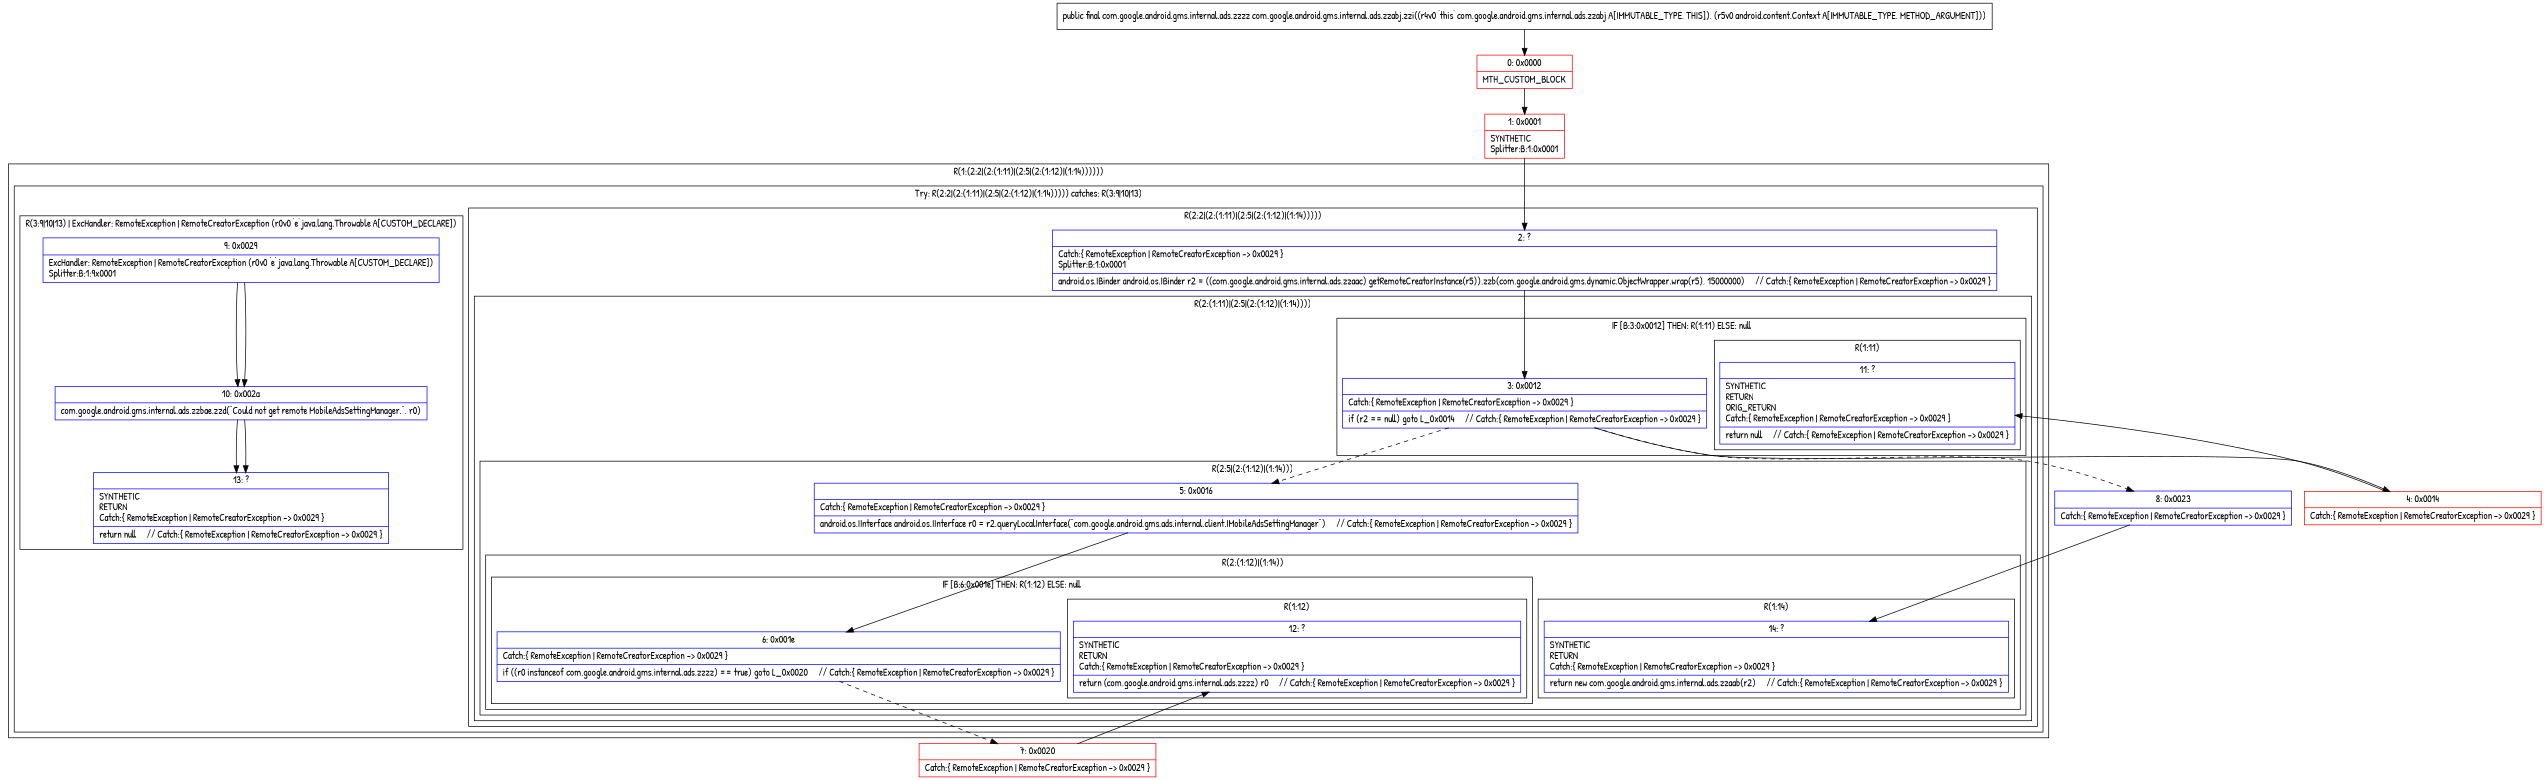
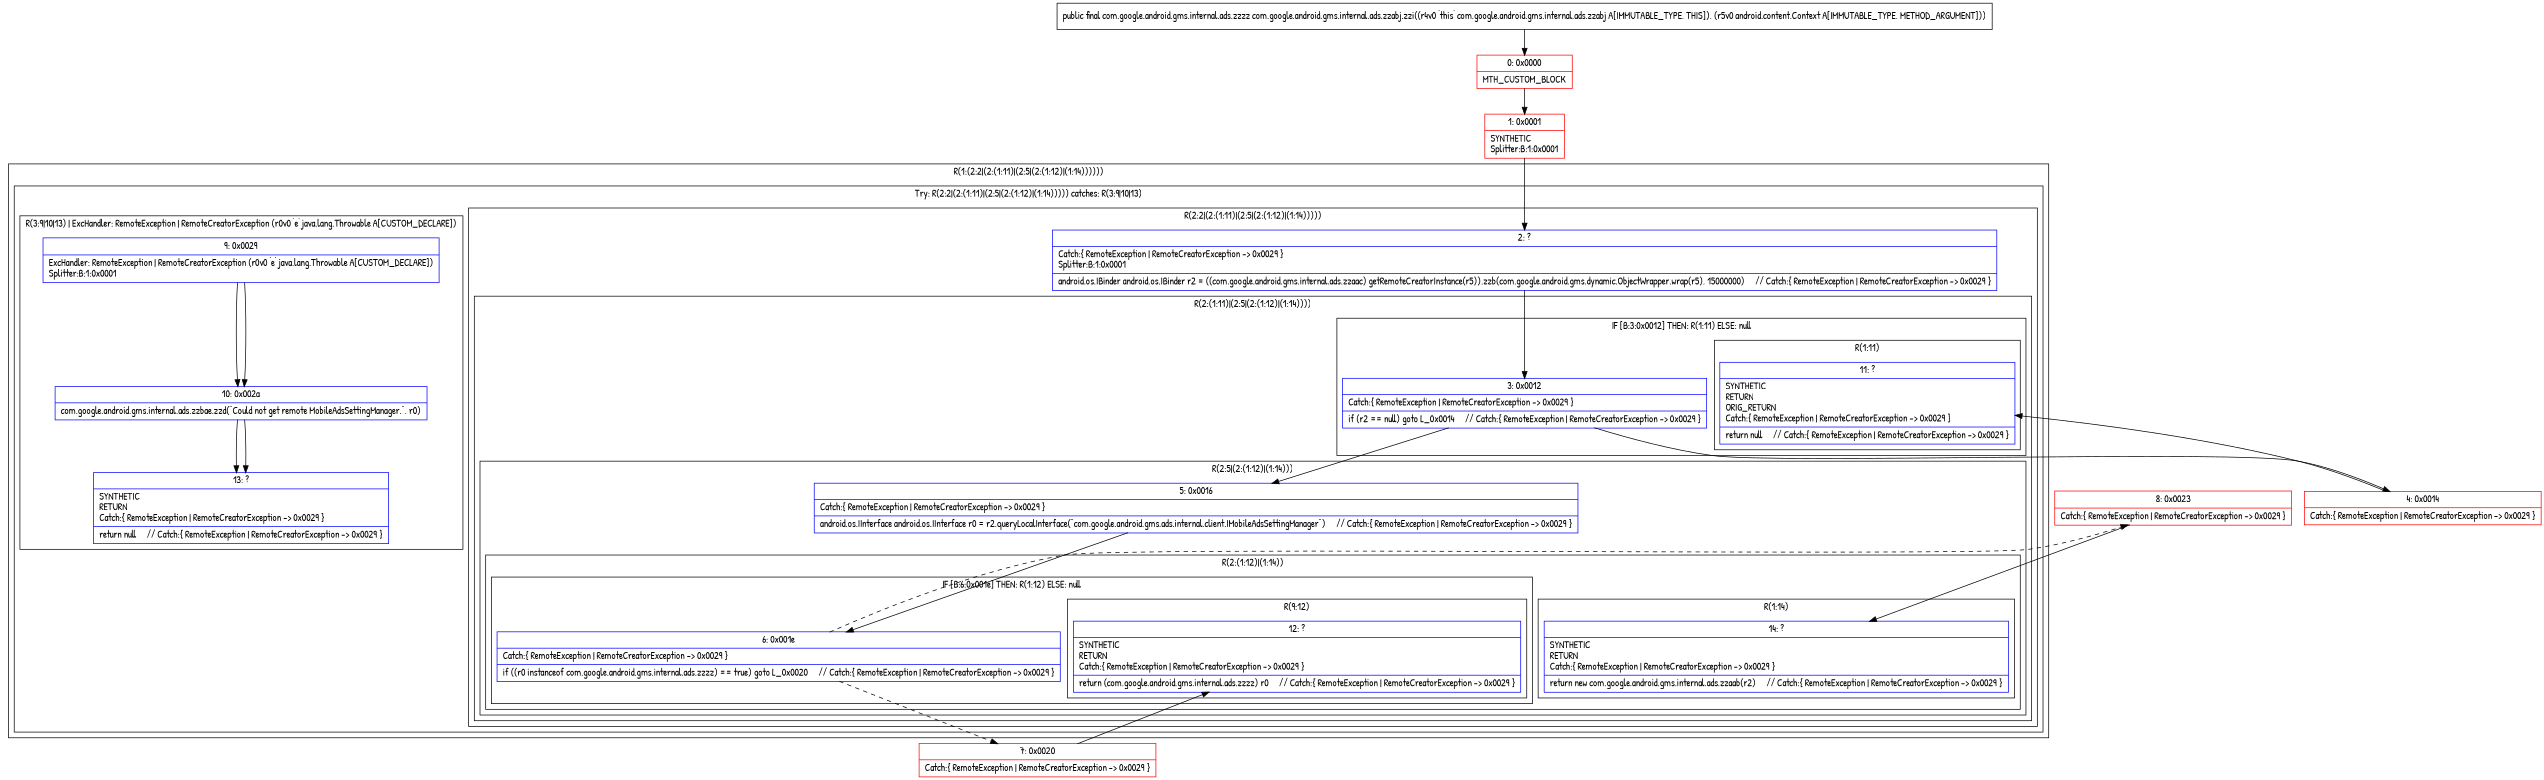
  digraph {
    fontname="Patrick Hand"
    node [color=blue fontname="Patrick Hand" shape=record]
    edge [fontname="Patrick Hand"]
    n1 [label="{11\:\ ?|SYNTHETIC\lRETURN\lORIG_RETURN\lCatch:\{ RemoteException \| RemoteCreatorException \-\> 0x0029 \}\l|return null     \/\/ Catch:\{ RemoteException \| RemoteCreatorException \-\> 0x0029 \}\l}"]
    n2 [label="{3\:\ 0x0012|Catch:\{ RemoteException \| RemoteCreatorException \-\> 0x0029 \}\l|if (r2 == null) goto L_0x0014     \/\/ Catch:\{ RemoteException \| RemoteCreatorException \-\> 0x0029 \}\l}"]
    n3 [label="{12\:\ ?|SYNTHETIC\lRETURN\lCatch:\{ RemoteException \| RemoteCreatorException \-\> 0x0029 \}\l|return (com.google.android.gms.internal.ads.zzzz) r0     \/\/ Catch:\{ RemoteException \| RemoteCreatorException \-\> 0x0029 \}\l}"]
    n4 [label="{6\:\ 0x001e|Catch:\{ RemoteException \| RemoteCreatorException \-\> 0x0029 \}\l|if ((r0 instanceof com.google.android.gms.internal.ads.zzzz) == true) goto L_0x0020     \/\/ Catch:\{ RemoteException \| RemoteCreatorException \-\> 0x0029 \}\l}"]
    n5 [label="{14\:\ ?|SYNTHETIC\lRETURN\lCatch:\{ RemoteException \| RemoteCreatorException \-\> 0x0029 \}\l|return new com.google.android.gms.internal.ads.zzaab(r2)     \/\/ Catch:\{ RemoteException \| RemoteCreatorException \-\> 0x0029 \}\l}"]
    n6 [label="{5\:\ 0x0016|Catch:\{ RemoteException \| RemoteCreatorException \-\> 0x0029 \}\l|android.os.IInterface android.os.IInterface r0 = r2.queryLocalInterface(\"com.google.android.gms.ads.internal.client.IMobileAdsSettingManager\")     \/\/ Catch:\{ RemoteException \| RemoteCreatorException \-\> 0x0029 \}\l}"]
    n7 [label="{2\:\ ?|Catch:\{ RemoteException \| RemoteCreatorException \-\> 0x0029 \}\lSplitter:B:1:0x0001\l|android.os.IBinder android.os.IBinder r2 = ((com.google.android.gms.internal.ads.zzaac) getRemoteCreatorInstance(r5)).zzb(com.google.android.gms.dynamic.ObjectWrapper.wrap(r5), 15000000)     \/\/ Catch:\{ RemoteException \| RemoteCreatorException \-\> 0x0029 \}\l}"]
-   n8 [label="{9\:\ 0x0029|ExcHandler: RemoteException \| RemoteCreatorException (r0v0 'e' java.lang.Throwable A[CUSTOM_DECLARE])\lSplitter:B:1:9x0001\l}"]
+   n8 [label="{9\:\ 0x0029|ExcHandler: RemoteException \| RemoteCreatorException (r0v0 'e' java.lang.Throwable A[CUSTOM_DECLARE])\lSplitter:B:1:0x0001\l}"]
    n9 [label="{10\:\ 0x002a|com.google.android.gms.internal.ads.zzbae.zzd(\"Could not get remote MobileAdsSettingManager.\", r0)\l}"]
    n10 [label="{13\:\ ?|SYNTHETIC\lRETURN\lCatch:\{ RemoteException \| RemoteCreatorException \-\> 0x0029 \}\l|return null     \/\/ Catch:\{ RemoteException \| RemoteCreatorException \-\> 0x0029 \}\l}"]
    n11 [color=red label="{4\:\ 0x0014|Catch:\{ RemoteException \| RemoteCreatorException \-\> 0x0029 \}\l}"]
    n12 [color=red label="{7\:\ 0x0020|Catch:\{ RemoteException \| RemoteCreatorException \-\> 0x0029 \}\l}"]
-   n13 [label="{8\:\ 0x0023|Catch:\{ RemoteException \| RemoteCreatorException \-\> 0x0029 \}\l}"]
+   n13 [color=red label="{8\:\ 0x0023|Catch:\{ RemoteException \| RemoteCreatorException \-\> 0x0029 \}\l}"]
    n14 [color=red label="{0\:\ 0x0000|MTH_CUSTOM_BLOCK\l}"]
    n15 [color=red label="{1\:\ 0x0001|SYNTHETIC\lSplitter:B:1:0x0001\l}"]
    n16 [label="{public final com.google.android.gms.internal.ads.zzzz com.google.android.gms.internal.ads.zzabj.zzi((r4v0 'this' com.google.android.gms.internal.ads.zzabj A[IMMUTABLE_TYPE, THIS]), (r5v0 android.content.Context A[IMMUTABLE_TYPE, METHOD_ARGUMENT])) }" color=""]
    subgraph cluster_1 {
      label="R(1:(2:2|(2:(1:11)|(2:5|(2:(1:12)|(1:14))))))"
      subgraph cluster_2 {
        label="Try: R(2:2|(2:(1:11)|(2:5|(2:(1:12)|(1:14))))) catches: R(3:9|10|13)"
        subgraph cluster_3 {
          label="R(2:2|(2:(1:11)|(2:5|(2:(1:12)|(1:14)))))"
          n7
          subgraph cluster_4 {
            label="R(2:(1:11)|(2:5|(2:(1:12)|(1:14))))"
            subgraph cluster_5 {
              label="IF [B:3:0x0012] THEN: R(1:11) ELSE: null"
              n2
              subgraph cluster_6 {
                label="R(1:11)"
                n1
              }
            }
            subgraph cluster_7 {
              label="R(2:5|(2:(1:12)|(1:14)))"
              n6
              subgraph cluster_8 {
                label="R(2:(1:12)|(1:14))"
                subgraph cluster_9 {
                  label="IF [B:6:0x001e] THEN: R(1:12) ELSE: null"
                  n4
                  subgraph cluster_10 {
-                   label="R(1:12)"
+                   label="R(9:12)"
                    n3
                  }
                }
                subgraph cluster_11 {
                  label="R(1:14)"
                  n5
                }
              }
            }
          }
        }
        subgraph cluster_12 {
          label="R(3:9|10|13) | ExcHandler: RemoteException \| RemoteCreatorException (r0v0 'e' java.lang.Throwable A[CUSTOM_DECLARE])\l"
          n8
          n9
          n10
        }
      }
    }
    subgraph cluster_13 {
      label="R(3:9|10|13) | ExcHandler: RemoteException \| RemoteCreatorException (r0v0 'e' java.lang.Throwable A[CUSTOM_DECLARE])\l"
    }
-   n2 -> n6 [style=dashed]
+   n2 -> n6 [style=solid]
    n2 -> n11
    n4 -> n12 [style=dashed]
-   n2 -> n13 [style=dashed]
+   n4 -> n13 [style=dashed]
    n6 -> n4
    n7 -> n2
    n8 -> n9
    n8 -> n9
    n9 -> n10
    n9 -> n10
    n11 -> n1
    n12 -> n3
    n13 -> n5
    n14 -> n15
    n15 -> n7
    n16 -> n14
  }
